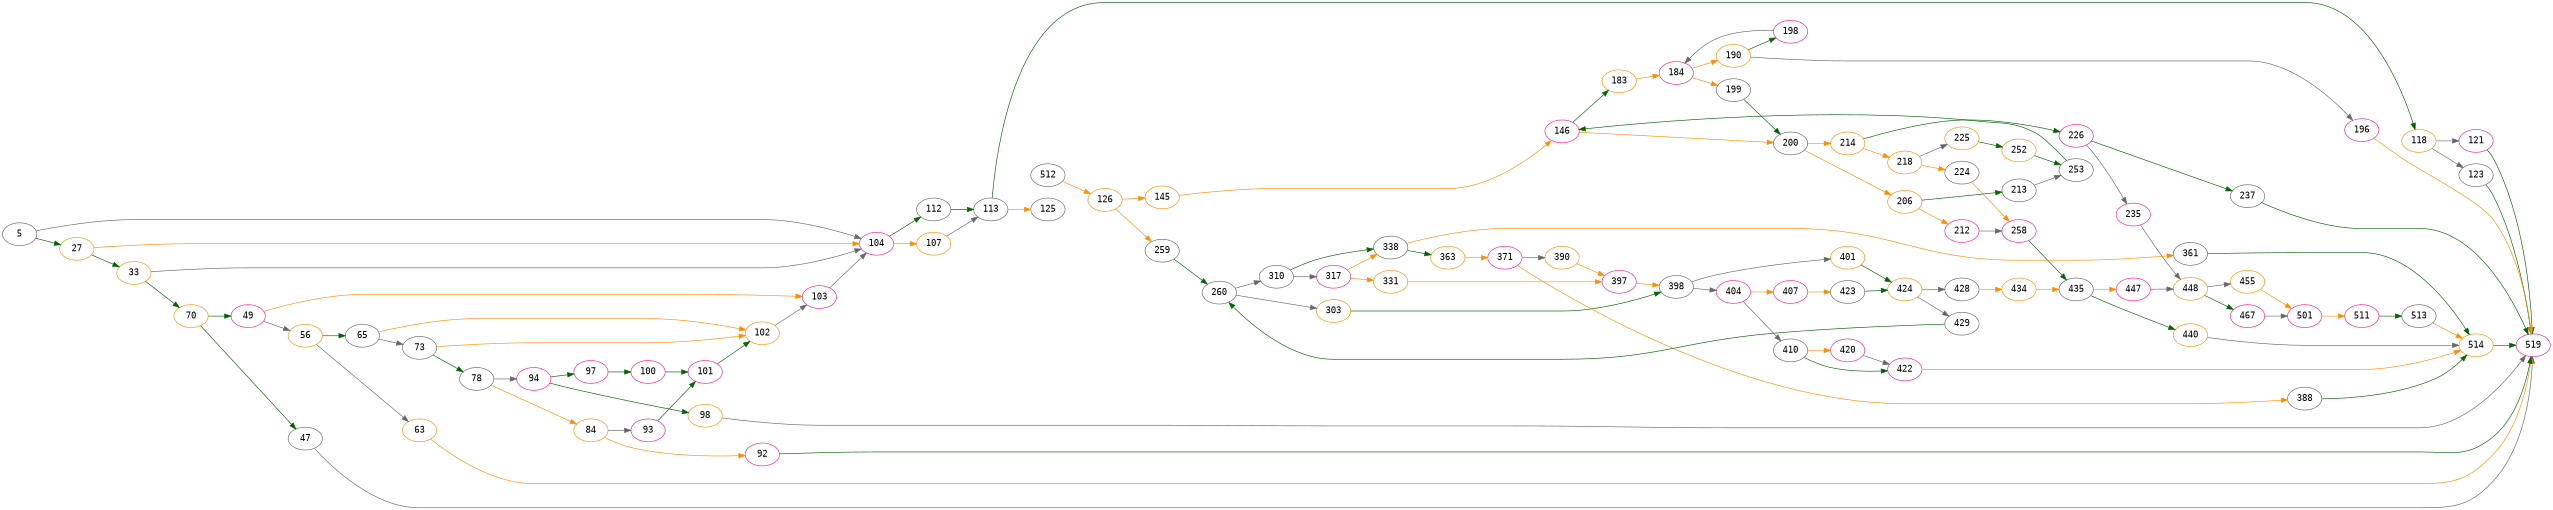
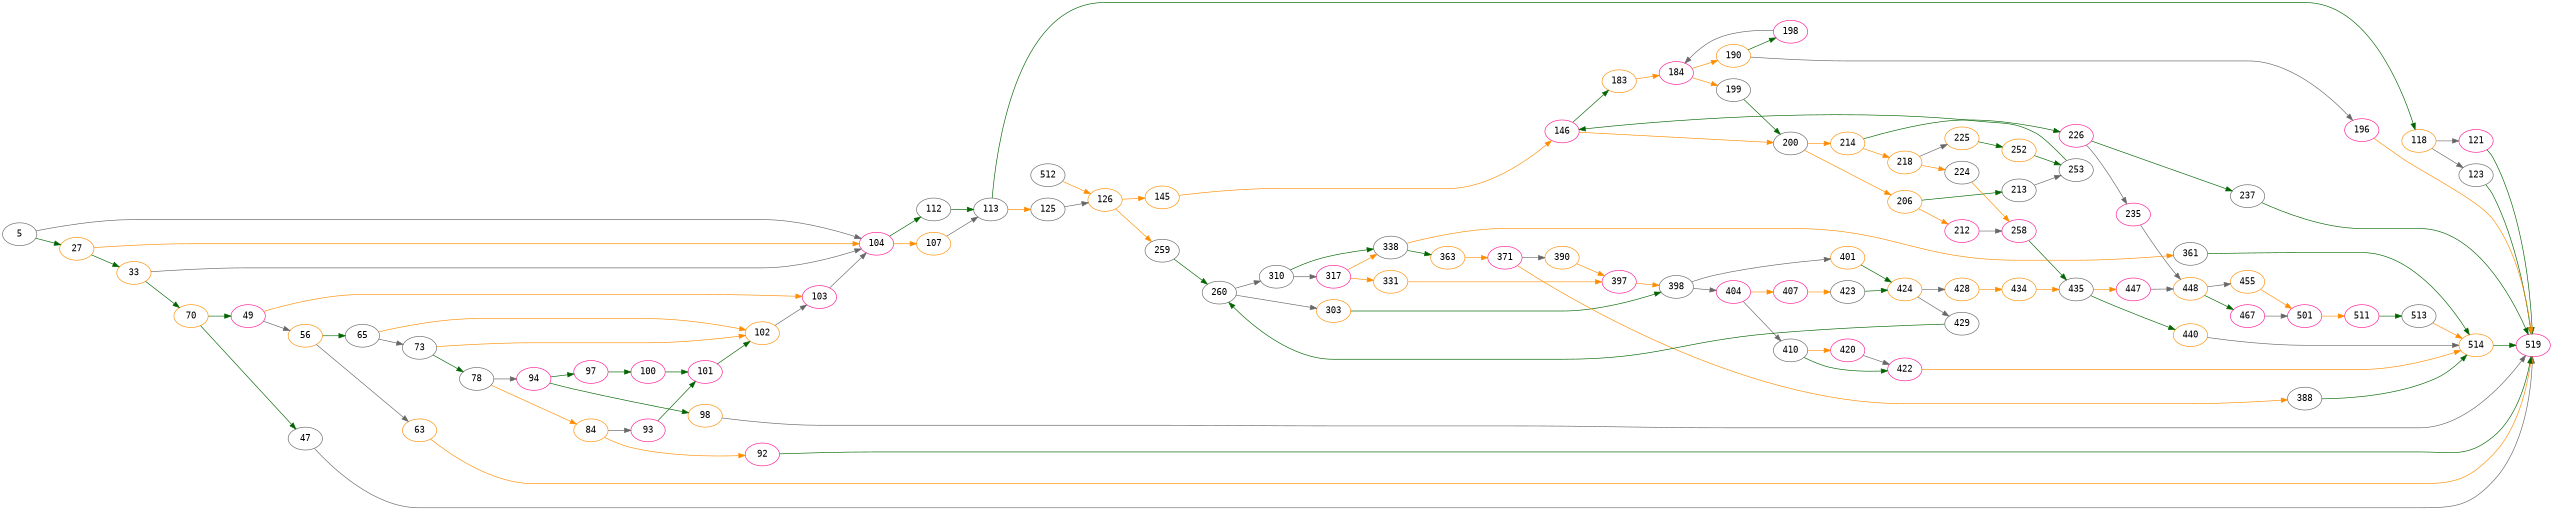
  strict digraph {
    fontname="DejaVu Sans Mono"
    rankdir=LR
    node [color=darkorange fontname="DejaVu Sans Mono"]
    edge [color=darkgreen fontname="DejaVu Sans Mono"]
    5 [color=gray40 entry=true]
    27
    104 [color=deeppink]
    33
    107
    112 [color=gray40]
    n7 [label=70]
    113 [color=gray40]
    47 [color=gray40]
    49 [color=deeppink]
    519 [color=deeppink]
    56
    103 [color=deeppink]
    63
    65 [color=gray40]
    73 [color=gray40]
    102
    78 [color=gray40]
    84
    94 [color=deeppink]
    92 [color=deeppink]
    93 [color=deeppink]
    97 [color=deeppink]
    98
    101 [color=deeppink]
    100 [color=deeppink]
    118
    125 [color=gray40]
    121 [color=deeppink]
    123 [color=gray40]
    126
    145
    259 [color=gray40]
    146 [color=deeppink]
    260 [color=gray40]
    183
    200 [color=gray40]
    303
    310 [color=gray40]
    184 [color=deeppink]
    206
    214
    190
    199 [color=gray40]
    212 [color=deeppink]
    213 [color=gray40]
    218
    226 [color=deeppink]
    196 [color=deeppink]
    198 [color=deeppink]
    258 [color=deeppink]
    253 [color=gray40]
    224 [color=gray40]
    225
    237 [color=gray40]
    235 [color=deeppink]
    435 [color=gray40]
    440
    447 [color=deeppink]
    252
    448
    455
    467 [color=deeppink]
    501 [color=deeppink]
    514
    398 [color=gray40]
    338 [color=gray40]
    317 [color=deeppink]
    401
    404 [color=deeppink]
    361 [color=gray40]
    363
    331
    424
    407 [color=deeppink]
    410 [color=gray40]
    371 [color=deeppink]
    397 [color=deeppink]
    388 [color=gray40]
    390
-   428 [color=gray40]
+   428
    429 [color=gray40]
    423 [color=gray40]
    420 [color=deeppink]
    422 [color=deeppink]
    434
    511 [color=deeppink]
    513 [color=gray40]
    512 [color=gray40]
    5 -> 27 [cond=true]
    5 -> 104 [color=gray40 cond=false]
    27 -> 104 [color=darkorange cond=false]
    27 -> 33 [cond=true]
    104 -> 107 [color=darkorange cond=true]
    104 -> 112 [cond=false]
    33 -> 104 [color=gray40 cond=false]
    33 -> n7 [cond=true]
    107 -> 113 [color=gray40]
    112 -> 113
    n7 -> 47 [cond=true]
    n7 -> 49 [cond=false]
    113 -> 118 [cond=true]
    113 -> 125 [color=darkorange cond=false]
    47 -> 519 [color=gray40]
    49 -> 56 [color=gray40 cond=true]
    49 -> 103 [color=darkorange cond=false]
    56 -> 63 [color=gray40 cond=true]
    56 -> 65 [cond=false]
    103 -> 104 [color=gray40]
    63 -> 519 [color=darkorange]
    65 -> 73 [color=gray40 cond=true]
    65 -> 102 [color=darkorange cond=false]
    73 -> 102 [color=darkorange cond=true]
    73 -> 78 [cond=false]
    102 -> 103 [color=gray40]
    78 -> 84 [color=darkorange cond=true]
    78 -> 94 [color=gray40 cond=false]
    84 -> 92 [color=darkorange cond=true]
    84 -> 93 [color=gray40 cond=false]
    94 -> 97 [cond=true]
    94 -> 98 [cond=false]
    92 -> 519
    93 -> 101
    97 -> 100
    98 -> 519 [color=gray40]
    101 -> 102
    100 -> 101
    118 -> 121 [color=gray40 cond=true]
    118 -> 123 [color=gray40 cond=false]
+   125 -> 126 [color=gray40]
    121 -> 519
    123 -> 519
    126 -> 145 [color=darkorange cond=true]
    126 -> 259 [color=darkorange cond=false]
    145 -> 146 [color=darkorange]
    259 -> 260
    146 -> 183 [cond=true]
    146 -> 200 [color=darkorange cond=false]
    260 -> 303 [color=gray40 cond=true]
    260 -> 310 [color=gray40 cond=false]
    183 -> 184 [color=darkorange]
    200 -> 206 [color=darkorange cond=true]
    200 -> 214 [color=darkorange cond=false]
    303 -> 398
    310 -> 338 [cond=true]
    310 -> 317 [color=gray40 cond=false]
    184 -> 190 [color=darkorange cond=true]
    184 -> 199 [color=darkorange cond=false]
    206 -> 212 [color=darkorange cond=true]
    206 -> 213 [cond=false]
    214 -> 218 [color=darkorange cond=true]
    214 -> 226 [cond=false]
    190 -> 196 [color=gray40 cond=true]
    190 -> 198 [cond=false]
    199 -> 200
    212 -> 258 [color=gray40]
    213 -> 253 [color=gray40]
    218 -> 224 [color=darkorange cond=true]
    218 -> 225 [color=gray40 cond=false]
    226 -> 237 [cond=true]
    226 -> 235 [color=gray40 cond=false]
    196 -> 519 [color=darkorange]
    198 -> 184 [color=gray40]
    258 -> 435
    253 -> 146
    224 -> 258 [color=darkorange]
    225 -> 252
    237 -> 519
    235 -> 448 [color=gray40]
    435 -> 440 [cond=true]
    435 -> 447 [color=darkorange cond=false]
    440 -> 514 [color=gray40]
    447 -> 448 [color=gray40]
    252 -> 253
    448 -> 455 [color=gray40 cond=true]
    448 -> 467 [cond=false]
    455 -> 501 [color=darkorange]
    467 -> 501 [color=gray40]
    501 -> 511 [color=darkorange cond=true]
    514 -> 519
    398 -> 401 [color=gray40 cond=true]
    398 -> 404 [color=gray40 cond=false]
    338 -> 361 [color=darkorange cond=true]
    338 -> 363 [cond=false]
    317 -> 338 [color=darkorange cond=false]
    317 -> 331 [color=darkorange cond=true]
    401 -> 424
    404 -> 407 [color=darkorange cond=true]
    404 -> 410 [color=gray40 cond=false]
    361 -> 514
    363 -> 371 [color=darkorange cond=false]
    331 -> 397 [color=darkorange]
    424 -> 428 [color=gray40 cond=true]
    424 -> 429 [color=gray40 cond=false]
    407 -> 423 [color=darkorange]
    410 -> 420 [color=darkorange cond=true]
    410 -> 422 [cond=false]
    371 -> 388 [color=darkorange cond=true]
    371 -> 390 [color=gray40 cond=false]
    397 -> 398 [color=darkorange]
    388 -> 514
    390 -> 397 [color=darkorange]
    428 -> 434 [color=darkorange]
    429 -> 260
    423 -> 424
    420 -> 422 [color=gray40]
    422 -> 514 [color=darkorange]
    434 -> 435 [color=darkorange]
    511 -> 513
    513 -> 514 [color=darkorange]
    512 -> 126 [color=darkorange]
  }
